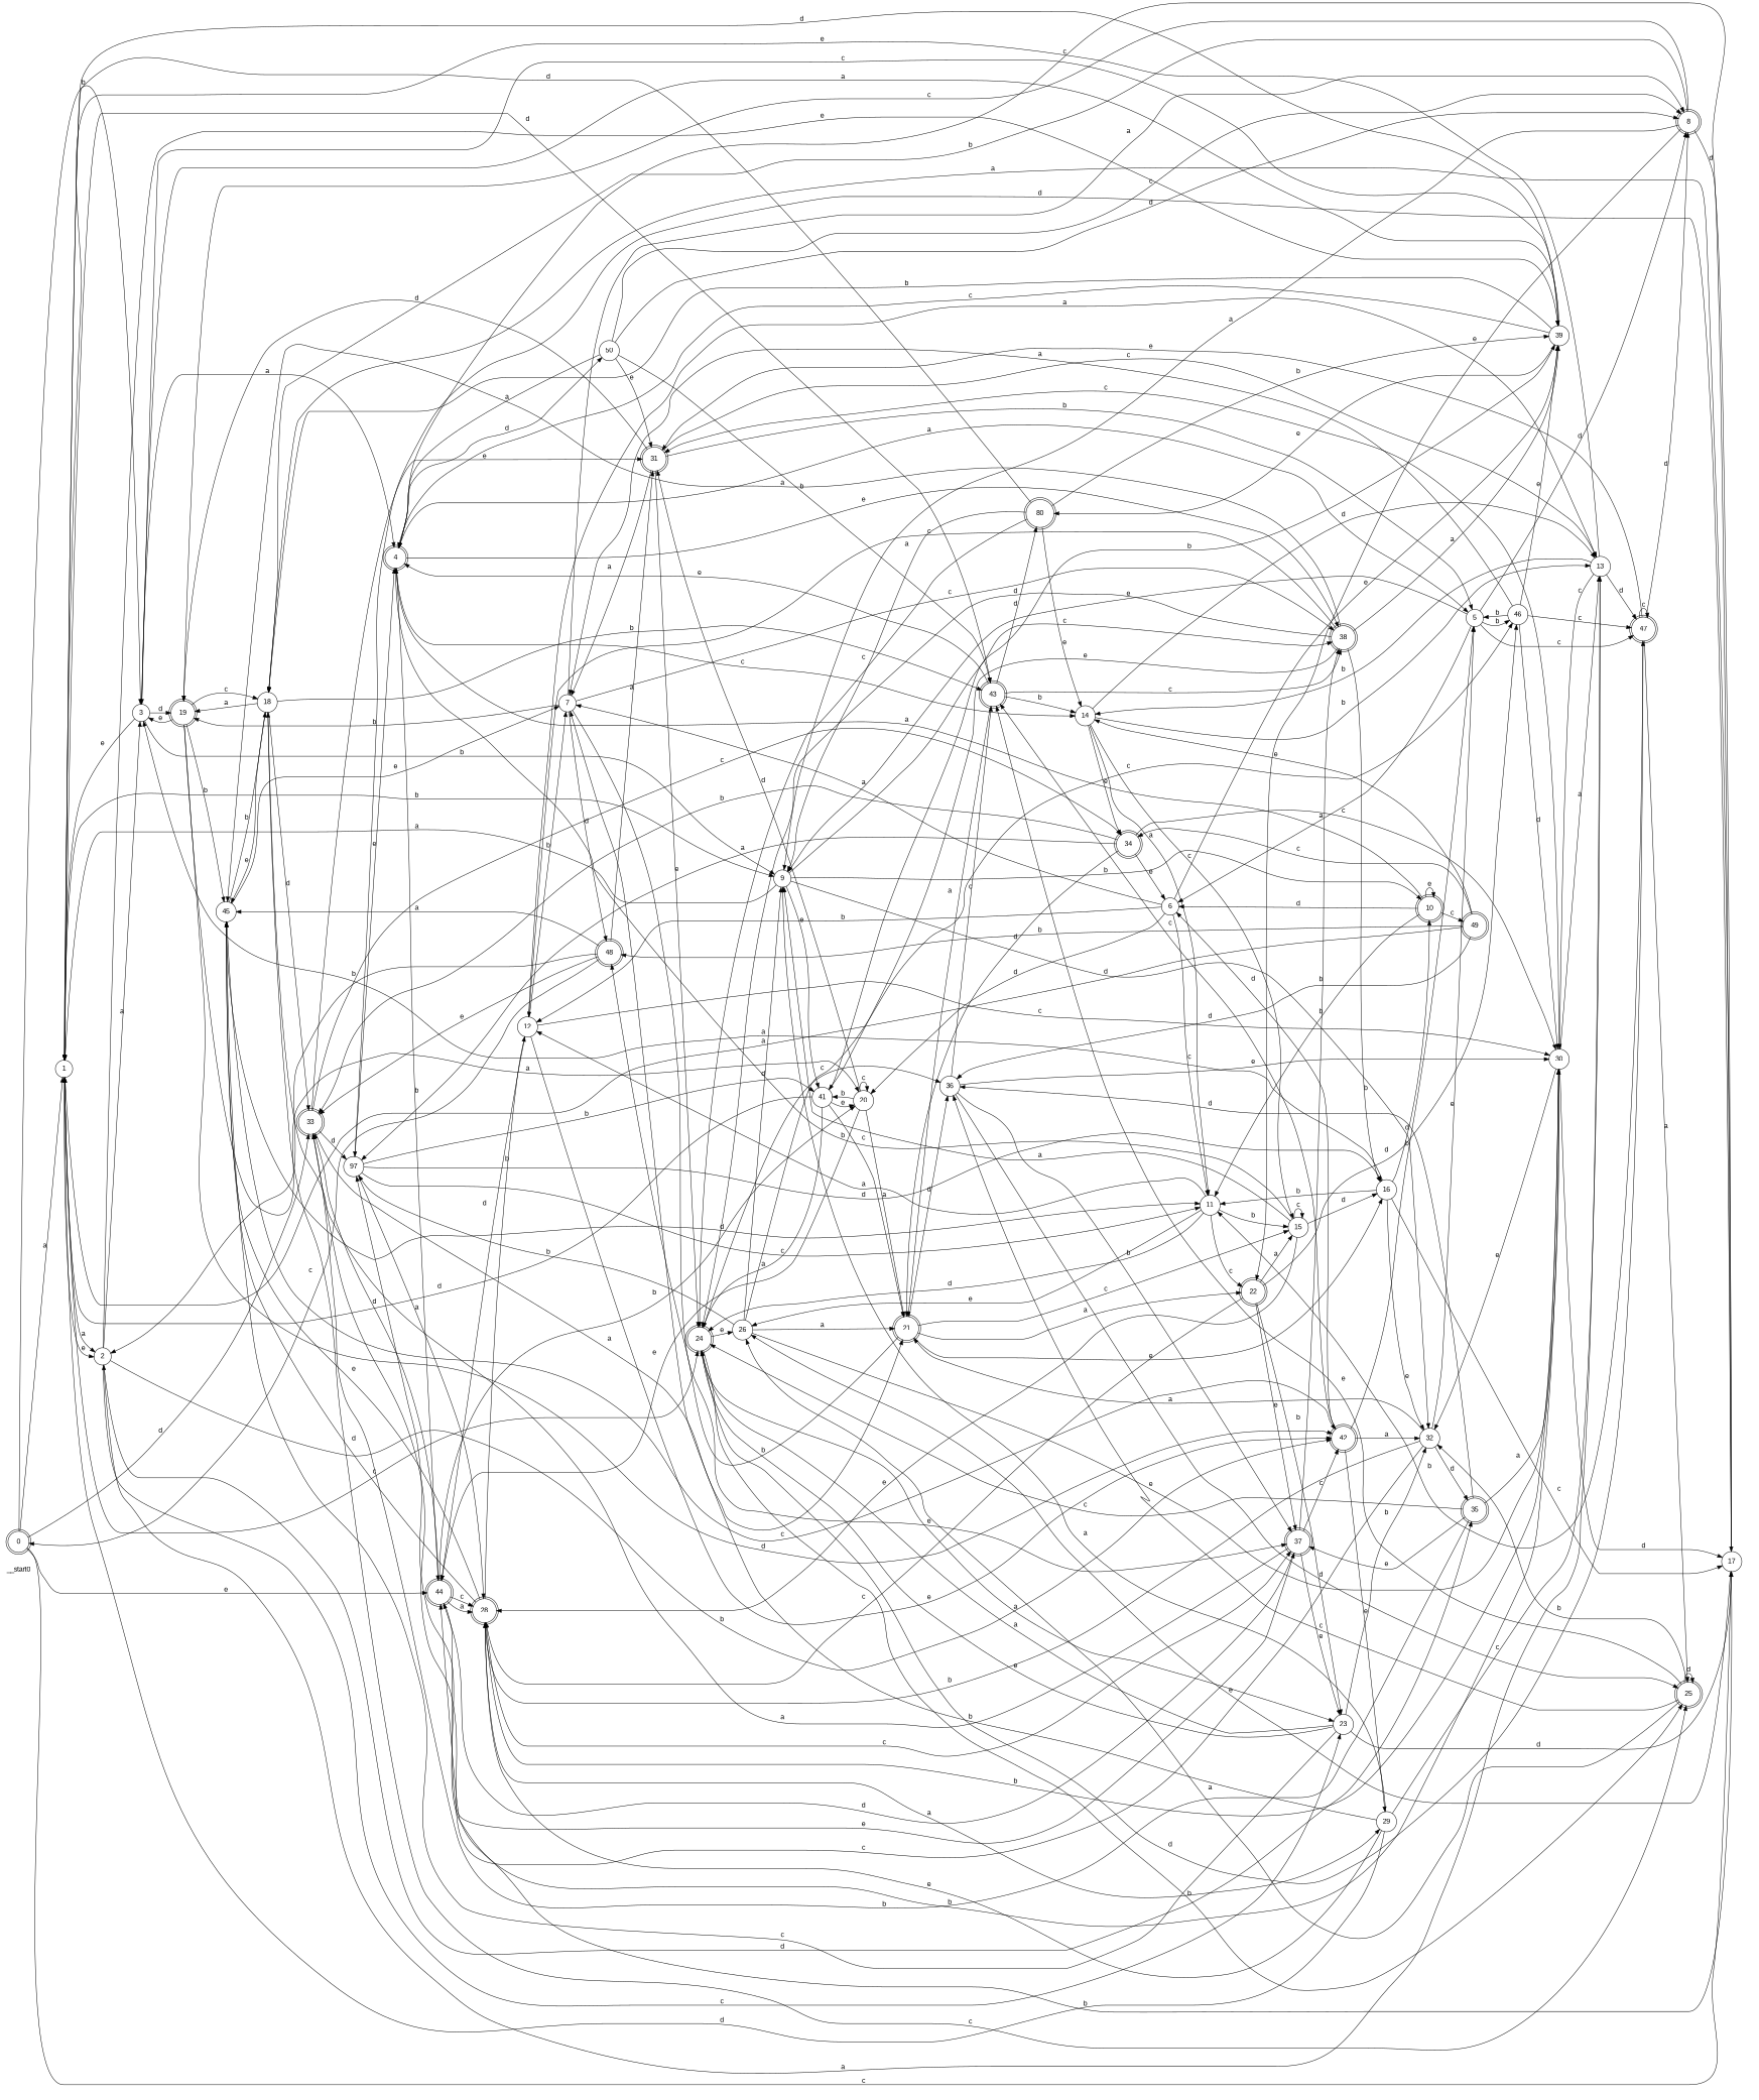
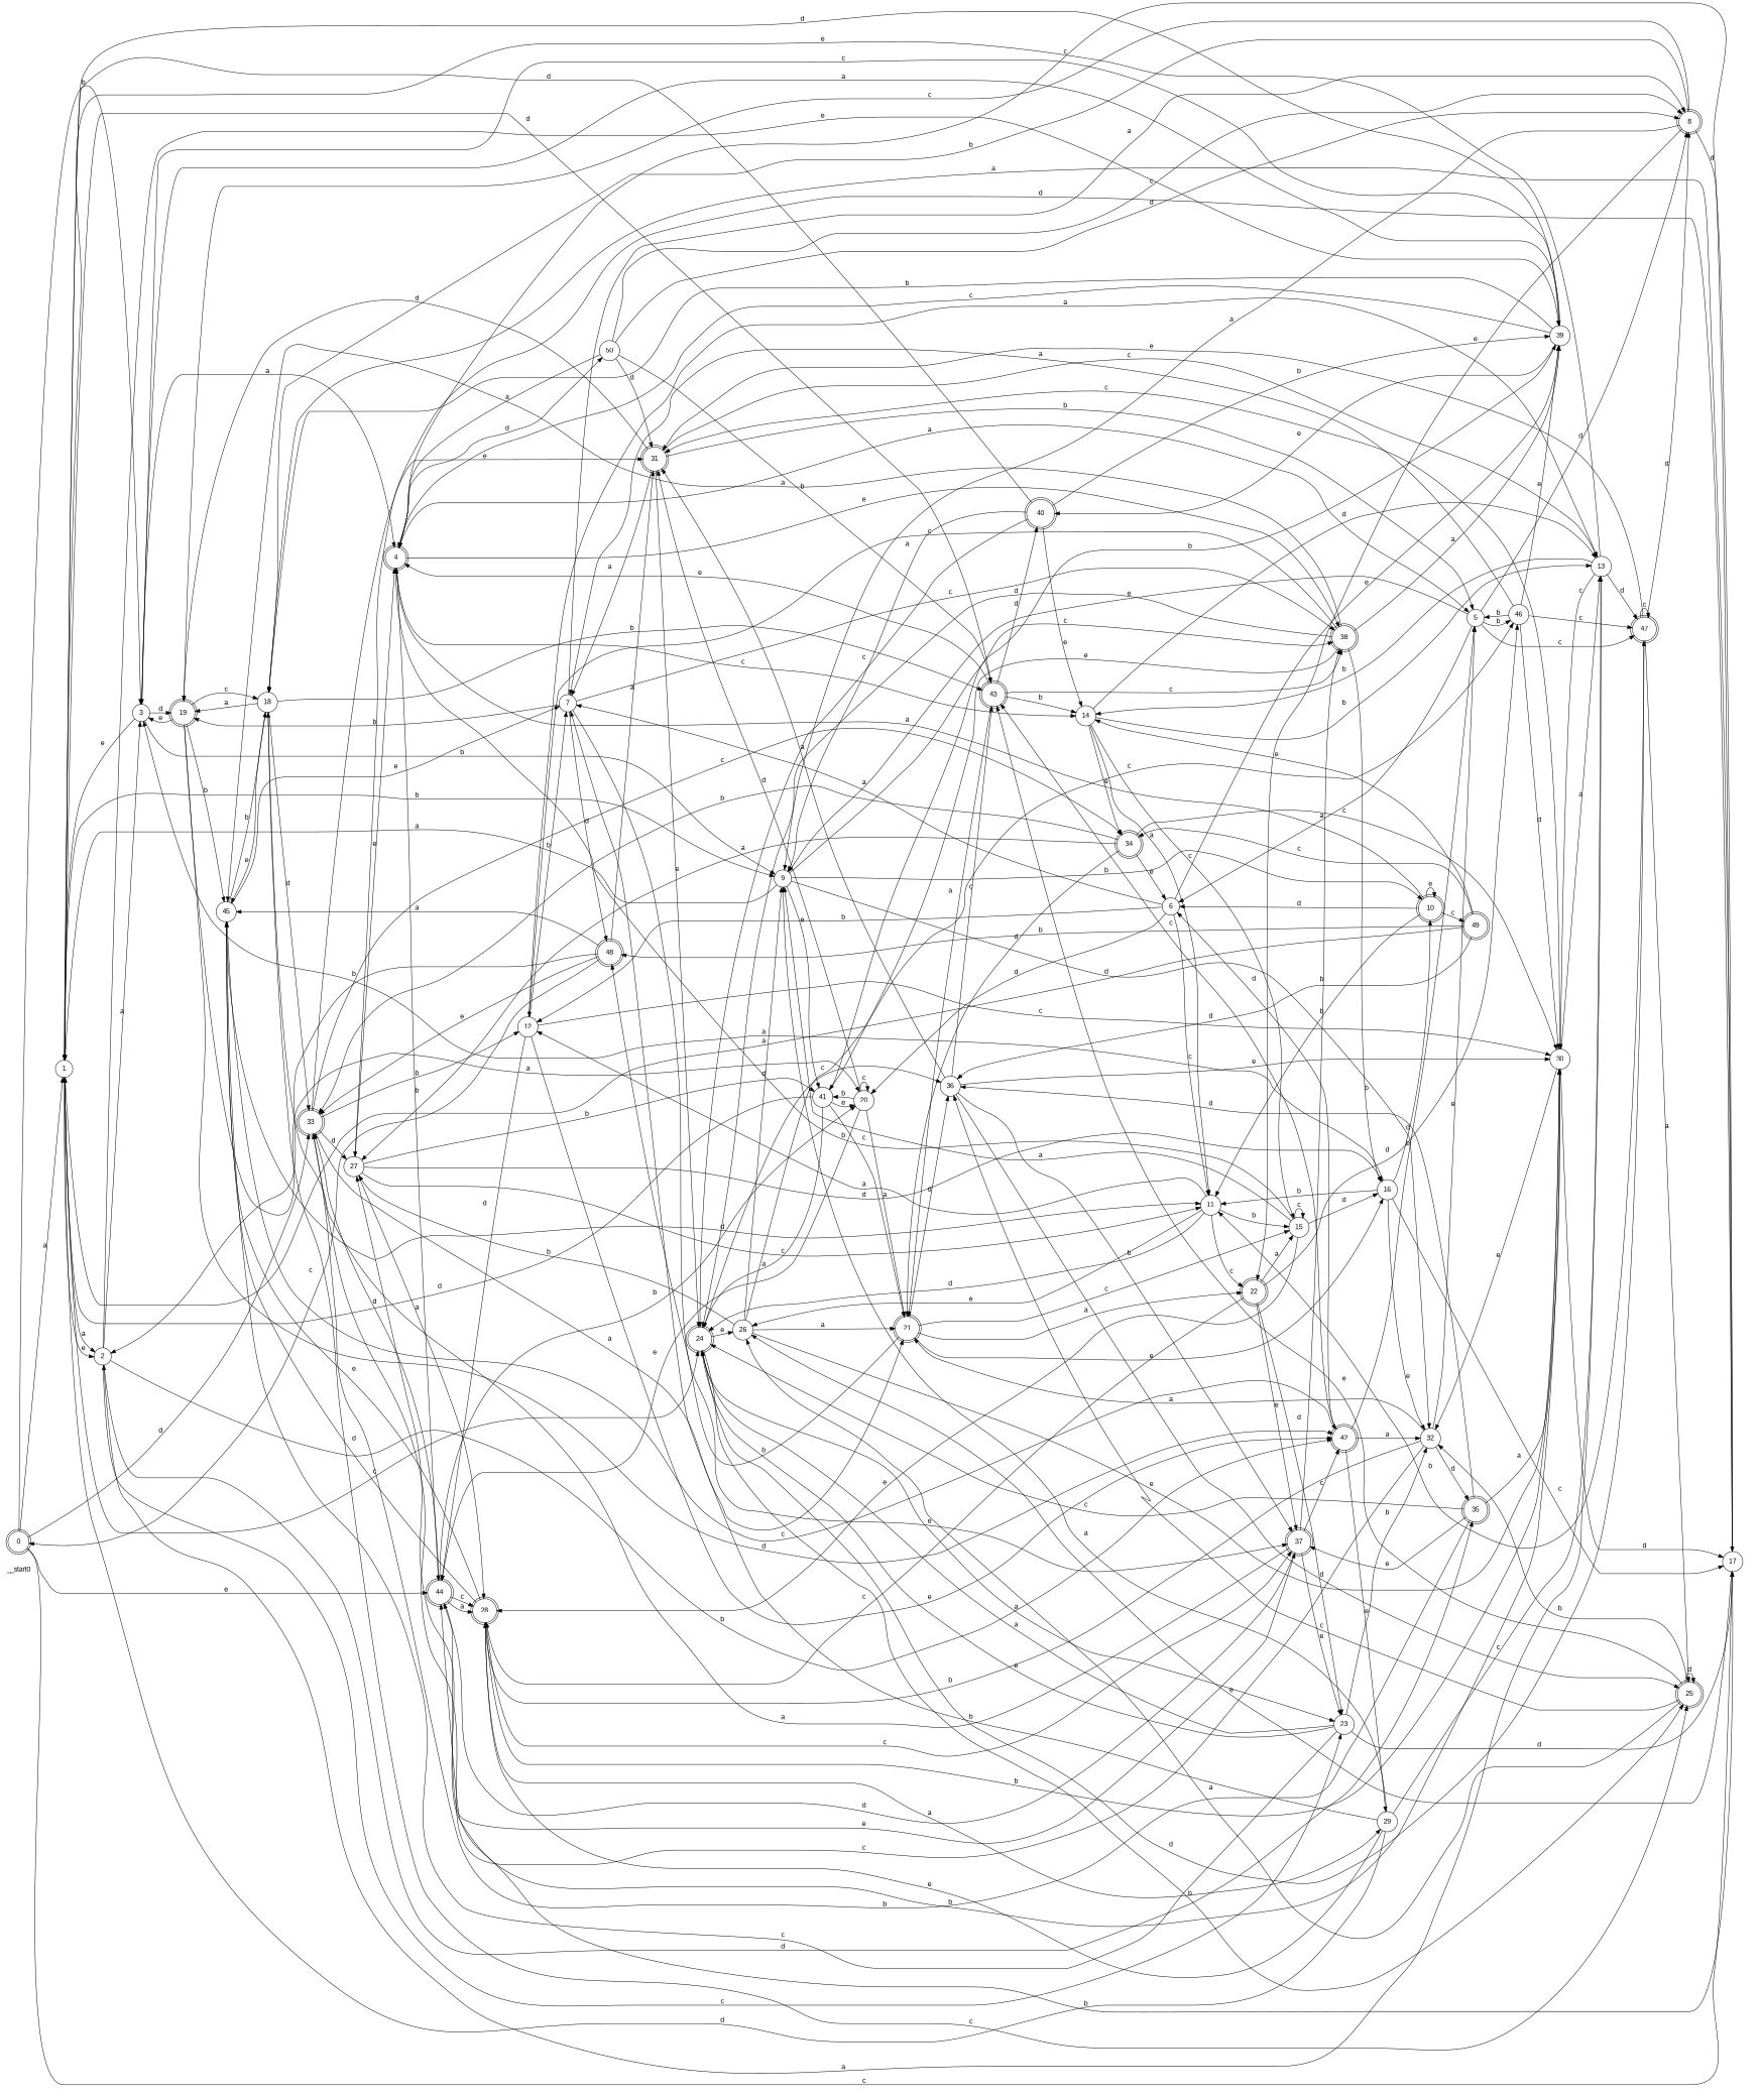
  digraph {
    fontname="Liberation Sans"
    rankdir=LR
    node [fontname="Liberation Sans" shape=circle color=black fillcolor=white style=filled]
    edge [fontname="Liberation Sans"]
    __start0 [shape=none color="" fillcolor="" style=""]
    n2 [label=0 shape=doublecircle style="rounded,filled"]
    n3 [label=1]
    n4 [label=3]
    n5 [label=17]
    n6 [label=33 shape=doublecircle style="rounded,filled"]
    n7 [label=44 shape=doublecircle style="rounded,filled"]
    n8 [label=2]
    n9 [label=9]
    n10 [label=24 shape=doublecircle style="rounded,filled"]
    n11 [label=43 shape=doublecircle style="rounded,filled"]
    n12 [label=39]
    n13 [label=4 shape=doublecircle style="rounded,filled"]
    n14 [label=19 shape=doublecircle style="rounded,filled"]
    n15 [label=18]
    n16 [label=26]
-   n17 [label=97]
+   n17 [label=27]
    n18 [label=12]
    n19 [label=34 shape=doublecircle style="rounded,filled"]
    n20 [label=21 shape=doublecircle style="rounded,filled"]
    n21 [label=31 shape=doublecircle style="rounded,filled"]
    n22 [label=20]
    n23 [label=37 shape=doublecircle style="rounded,filled"]
    n24 [label=28 shape=doublecircle style="rounded,filled"]
    n25 [label=23]
    n26 [label=35 shape=doublecircle style="rounded,filled"]
    n27 [label=42 shape=doublecircle style="rounded,filled"]
    n28 [label=38 shape=doublecircle style="rounded,filled"]
    n29 [label=10 shape=doublecircle style="rounded,filled"]
    n30 [label=32]
    n31 [label=41]
    n32 [label=47 shape=doublecircle style="rounded,filled"]
    n33 [label=25 shape=doublecircle style="rounded,filled"]
    n34 [label=36]
    n35 [label=14]
-   n36 [label=80 shape=doublecircle style="rounded,filled"]
+   n36 [label=40 shape=doublecircle style="rounded,filled"]
    n37 [label=45]
    n38 [label=30]
    n39 [label=5]
    n40 [label=6]
    n41 [label=29]
    n42 [label=50]
    n43 [label=8 shape=doublecircle style="rounded,filled"]
    n44 [label=46]
    n45 [label=11]
    n46 [label=15]
    n47 [label=13]
    n48 [label=16]
    n49 [label=7]
    n50 [label=22 shape=doublecircle style="rounded,filled"]
    n51 [label=48 shape=doublecircle style="rounded,filled"]
    n52 [label=49 shape=doublecircle style="rounded,filled"]
    n2 -> n3 [label=a]
    n2 -> n4 [label=b]
    n2 -> n5 [label=c]
    n2 -> n6 [label=d]
    n2 -> n7 [label=e]
    n3 -> n8 [label=a]
    n3 -> n8 [label=e]
    n3 -> n9 [label=b]
    n3 -> n10 [label=c]
    n3 -> n11 [label=d]
    n4 -> n3 [label=e]
    n4 -> n9 [label=b]
    n4 -> n12 [label=c]
    n4 -> n13 [label=a]
    n4 -> n14 [label=d]
    n5 -> n7 [label=b]
    n5 -> n13 [label=c]
    n5 -> n15 [label=a]
    n5 -> n16 [label=e]
    n5 -> n17 [label=d]
    n6 -> n17 [label=d]
-   n24 -> n18 [label=b]
+   n6 -> n18 [label=b]
    n6 -> n19 [label=c]
    n6 -> n20 [label=a]
    n6 -> n21 [label=e]
    n7 -> n6 [label=d]
    n7 -> n22 [label=b]
    n7 -> n23 [label=e]
    n7 -> n24 [label=a]
    n7 -> n24 [label=c]
    n8 -> n4 [label=a]
    n8 -> n12 [label=e]
    n8 -> n25 [label=c]
    n8 -> n26 [label=d]
    n8 -> n27 [label=b]
    n9 -> n3 [label=a]
    n9 -> n28 [label=c]
    n9 -> n29 [label=b]
    n9 -> n30 [label=d]
    n9 -> n31 [label=e]
    n10 -> n16 [label=e]
    n10 -> n25 [label=a]
    n10 -> n32 [label=d]
    n10 -> n33 [label=b]
    n10 -> n34 [label=c]
    n11 -> n13 [label=e]
    n11 -> n20 [label=a]
    n11 -> n28 [label=c]
    n11 -> n35 [label=b]
    n11 -> n36 [label=d]
    n12 -> n3 [label=d]
    n12 -> n4 [label=a]
    n12 -> n13 [label=c]
    n12 -> n15 [label=b]
    n12 -> n36 [label=e]
    n13 -> n7 [label=b]
    n13 -> n28 [label=e]
    n13 -> n35 [label=c]
    n13 -> n39 [label=a]
    n13 -> n42 [label=d]
    n14 -> n4 [label=e]
    n14 -> n15 [label=c]
    n14 -> n22 [label=a]
    n14 -> n27 [label=d]
    n14 -> n37 [label=b]
    n15 -> n6 [label=d]
    n15 -> n11 [label=b]
    n15 -> n14 [label=a]
    n15 -> n33 [label=c]
    n15 -> n37 [label=e]
    n16 -> n9 [label=d]
    n16 -> n17 [label=b]
    n16 -> n20 [label=a]
    n16 -> n38 [label=e]
    n16 -> n44 [label=c]
    n17 -> n13 [label=e]
    n17 -> n24 [label=a]
    n17 -> n31 [label=b]
    n17 -> n45 [label=c]
    n17 -> n48 [label=d]
    n18 -> n7 [label=d]
    n18 -> n27 [label=e]
    n18 -> n38 [label=c]
    n18 -> n47 [label=a]
    n18 -> n49 [label=b]
    n19 -> n6 [label=b]
    n19 -> n17 [label=a]
    n19 -> n20 [label=d]
    n19 -> n38 [label=c]
    n19 -> n40 [label=e]
    n20 -> n34 [label=d]
    n20 -> n46 [label=c]
    n20 -> n48 [label=e]
    n20 -> n50 [label=a]
    n20 -> n51 [label=b]
    n21 -> n10 [label=e]
    n21 -> n14 [label=d]
    n21 -> n39 [label=b]
    n21 -> n47 [label=c]
    n21 -> n49 [label=a]
    n22 -> n7 [label=e]
    n22 -> n20 [label=a]
    n22 -> n21 [label=d]
    n22 -> n22 [label=c]
    n22 -> n31 [label=b]
    n23 -> n7 [label=d]
    n23 -> n15 [label=a]
    n23 -> n25 [label=e]
    n23 -> n27 [label=c]
    n23 -> n28 [label=b]
    n24 -> n23 [label=c]
    n24 -> n37 [label=d]
    n24 -> n37 [label=e]
    n24 -> n38 [label=b]
    n24 -> n41 [label=a]
    n25 -> n5 [label=d]
    n25 -> n10 [label=a]
    n25 -> n10 [label=e]
    n25 -> n30 [label=b]
    n25 -> n37 [label=c]
    n26 -> n6 [label=b]
    n26 -> n10 [label=c]
    n26 -> n23 [label=e]
    n26 -> n34 [label=d]
    n26 -> n38 [label=a]
    n27 -> n11 [label=c]
    n27 -> n30 [label=a]
    n27 -> n39 [label=b]
    n27 -> n40 [label=d]
    n27 -> n41 [label=e]
    n28 -> n10 [label=d]
    n28 -> n12 [label=a]
    n28 -> n18 [label=c]
    n28 -> n31 [label=e]
    n28 -> n37 [label=a]
    n28 -> n48 [label=b]
    n29 -> n13 [label=a]
    n29 -> n29 [label=e]
    n29 -> n40 [label=d]
    n29 -> n45 [label=b]
    n29 -> n52 [label=c]
    n30 -> n6 [label=c]
    n30 -> n20 [label=a]
    n30 -> n24 [label=b]
    n30 -> n26 [label=d]
    n30 -> n39 [label=e]
    n31 -> n3 [label=d]
    n31 -> n10 [label=a]
    n31 -> n12 [label=b]
    n31 -> n20 [label=c]
    n31 -> n22 [label=e]
    n32 -> n21 [label=e]
    n32 -> n32 [label=c]
    n32 -> n33 [label=a]
    n32 -> n43 [label=d]
    n32 -> n45 [label=b]
    n33 -> n11 [label=e]
    n33 -> n16 [label=a]
    n33 -> n30 [label=b]
    n33 -> n33 [label=d]
    n33 -> n34 [label=c]
    n34 -> n11 [label=c]
+   n34 -> n21 [label=a]
    n34 -> n23 [label=b]
    n34 -> n33 [label=d]
    n34 -> n38 [label=e]
    n35 -> n19 [label=e]
    n35 -> n45 [label=a]
    n35 -> n46 [label=c]
    n35 -> n47 [label=b]
    n35 -> n47 [label=d]
    n36 -> n3 [label=d]
    n36 -> n9 [label=a]
    n36 -> n10 [label=c]
    n36 -> n12 [label=b]
    n36 -> n35 [label=e]
    n37 -> n15 [label=b]
    n37 -> n27 [label=c]
    n37 -> n45 [label=d]
    n37 -> n49 [label=e]
    n38 -> n5 [label=d]
    n38 -> n17 [label=b]
    n38 -> n21 [label=c]
    n38 -> n30 [label=e]
    n38 -> n47 [label=a]
    n39 -> n9 [label=e]
    n39 -> n32 [label=c]
    n39 -> n40 [label=a]
    n39 -> n43 [label=d]
    n39 -> n44 [label=b]
    n40 -> n12 [label=e]
    n40 -> n18 [label=b]
    n40 -> n22 [label=d]
    n40 -> n45 [label=c]
    n40 -> n49 [label=a]
    n41 -> n3 [label=d]
    n41 -> n9 [label=a]
    n41 -> n24 [label=e]
    n41 -> n47 [label=c]
    n41 -> n49 [label=b]
    n42 -> n11 [label=b]
    n42 -> n13 [label=a]
-   n42 -> n21 [label=e]
+   n42 -> n21 [label=d]
    n42 -> n43 [label=c]
    n42 -> n43 [label=d]
    n43 -> n5 [label=d]
    n43 -> n9 [label=a]
    n43 -> n14 [label=c]
    n43 -> n15 [label=b]
    n43 -> n50 [label=e]
    n44 -> n12 [label=e]
    n44 -> n32 [label=c]
    n44 -> n38 [label=d]
    n44 -> n39 [label=b]
    n44 -> n49 [label=a]
    n45 -> n10 [label=d]
    n45 -> n16 [label=e]
    n45 -> n18 [label=a]
    n45 -> n46 [label=b]
    n45 -> n50 [label=c]
    n46 -> n9 [label=a]
    n46 -> n13 [label=b]
    n46 -> n24 [label=e]
    n46 -> n46 [label=c]
    n46 -> n48 [label=d]
    n47 -> n3 [label=e]
    n47 -> n8 [label=a]
    n47 -> n32 [label=d]
    n47 -> n35 [label=b]
    n47 -> n38 [label=c]
    n48 -> n4 [label=a]
    n48 -> n5 [label=c]
    n48 -> n29 [label=d]
    n48 -> n30 [label=e]
    n48 -> n45 [label=b]
    n49 -> n14 [label=b]
    n49 -> n23 [label=e]
    n49 -> n28 [label=c]
    n49 -> n43 [label=a]
    n49 -> n51 [label=d]
    n50 -> n23 [label=e]
    n50 -> n24 [label=c]
-   n50 -> n25 [label=b]
+   n50 -> n25 [label=d]
    n50 -> n44 [label=d]
    n50 -> n46 [label=a]
    n51 -> n2 [label=c]
    n51 -> n6 [label=e]
    n51 -> n8 [label=b]
    n51 -> n21 [label=a]
    n51 -> n37 [label=a]
    n52 -> n3 [label=a]
    n52 -> n19 [label=c]
    n52 -> n34 [label=d]
    n52 -> n35 [label=e]
    n52 -> n51 [label=b]
  }
